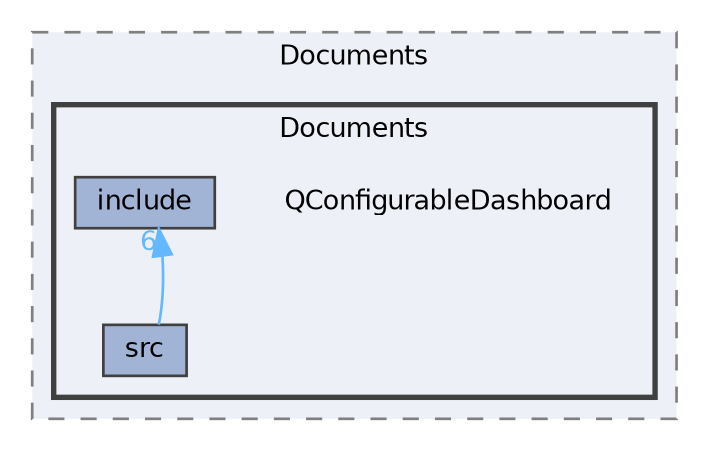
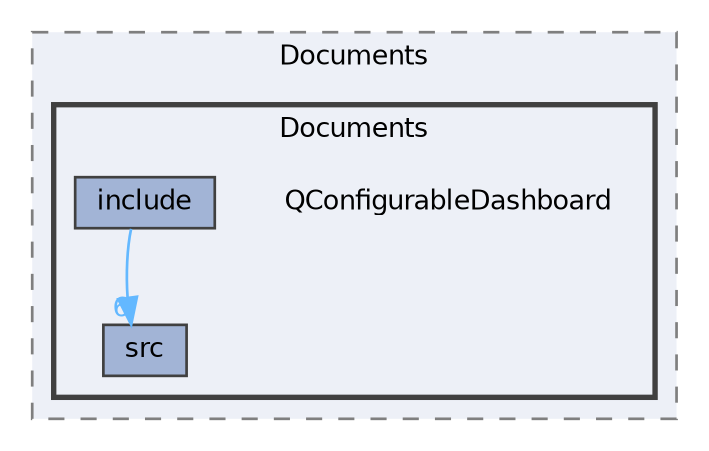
  digraph {
    compound=true
    node [fontname=Helvetica fontsize=10 shape=box color=grey25 fillcolor="#a2b4d6" style=filled]
    n1 [height=0.2 label=QConfigurableDashboard shape=plaintext width=0.4 color="" fillcolor="" style=""]
    n2 [height=0.2 label=include width=0.4]
    n3 [height=0.2 label=src width=0.4]
    subgraph cluster_1 {
      bgcolor="#edf0f7"
      fontname=Helvetica
      fontsize=10
      label=Documents
      pencolor=grey50
      style="filled,dashed"
      subgraph cluster_2 {
        bgcolor="#edf0f7"
        fontname=Helvetica
        fontsize=10
        pencolor=grey25
        style="filled,bold"
        n1
        n2
        n3
      }
    }
-   n3 -> n2 [color=steelblue1 fontcolor=steelblue1 fontname=Helvetica fontsize=10 headlabel=6 labeldistance=1.5 labelfontname=Helvetica labelfontsize=10]
+   n2 -> n3 [color=steelblue1 fontcolor=steelblue1 fontname=Helvetica fontsize=10 headlabel=6 labeldistance=1.5 labelfontname=Helvetica labelfontsize=10]
  }
